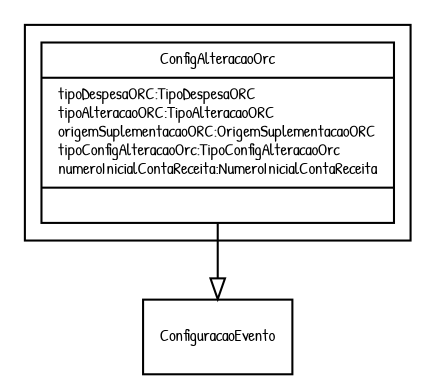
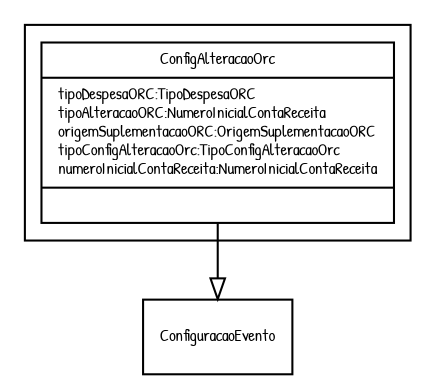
  digraph {
    fontname="Patrick Hand"
    fontsize=8
    node [fontname="Patrick Hand" fontsize=8 shape=record]
-   n1 [label="{ConfigAlteracaoOrc|tipoDespesaORC:TipoDespesaORC\ltipoAlteracaoORC:TipoAlteracaoORC\lorigemSuplementacaoORC:OrigemSuplementacaoORC\ltipoConfigAlteracaoOrc:TipoConfigAlteracaoOrc\lnumeroInicialContaReceita:NumeroInicialContaReceita\l|\l}"]
+   n1 [label="{ConfigAlteracaoOrc|tipoDespesaORC:TipoDespesaORC\ltipoAlteracaoORC:NumeroInicialContaReceita\lorigemSuplementacaoORC:OrigemSuplementacaoORC\ltipoConfigAlteracaoOrc:TipoConfigAlteracaoOrc\lnumeroInicialContaReceita:NumeroInicialContaReceita\l|\l}"]
    ConfiguracaoEvento
    subgraph cluster_1 {
      n1
    }
    n1 -> ConfiguracaoEvento [arrowhead=empty fontname="Patrick Hand" fontsize=8]
  }
